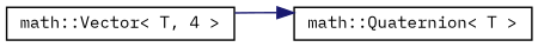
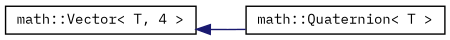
  digraph {
    rankdir=LR
    fontname="IBM Plex Mono"
    node [color=black fillcolor=white fontname="IBM Plex Mono" fontsize=10 shape=record style=filled]
    n1 [height=0.2 label="math::Vector\< T, 4 \>" width=0.4]
    n2 [height=0.2 label="math::Quaternion\< T \>" width=0.4]
-   n2 -> n1 [color=midnightblue dir=back fontname="IBM Plex Mono" fontsize=10 labelfontname=FreeSans labelfontsize=10 style=solid]
+   n1 -> n2 [color=midnightblue dir=back fontname="IBM Plex Mono" fontsize=10 labelfontname=FreeSans labelfontsize=10 style=solid]
  }
